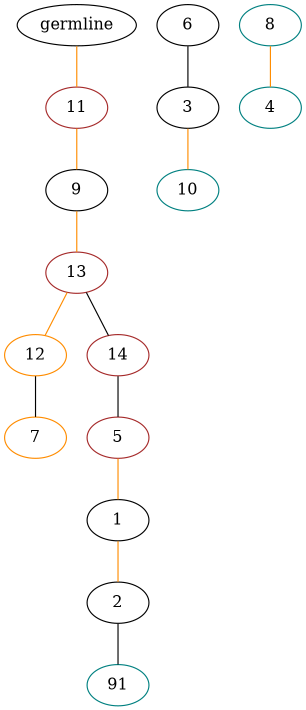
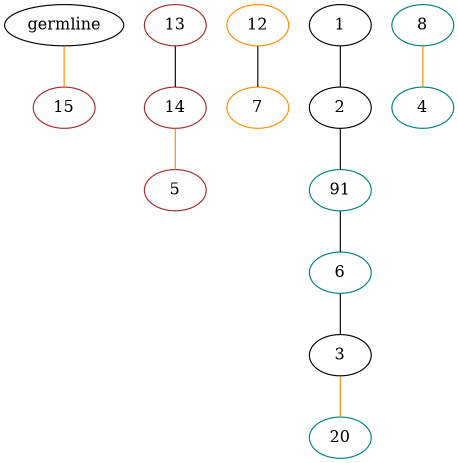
  graph {
    node [color=black]
    edge [color=darkorange]
    n1 [label=germline]
-   n2 [color=brown label=11]
-   n3 [label=9]
+   n2 [color=brown label=15]
    n4 [color=brown label=13]
    n5 [color=darkorange label=12]
    n6 [color=brown label=14]
    n7 [color=darkorange label=7]
    n8 [color=brown label=5]
    n9 [label=1]
    n10 [label=2]
    n11 [color=teal label=91]
-   n12 [label=6]
+   n12 [color=teal label=6]
    n13 [label=3]
-   n14 [color=teal label=10]
+   n14 [color=teal label=20]
    n15 [color=teal label=8]
    n16 [color=teal label=4]
    n1 -- n2
-   n2 -- n3
-   n3 -- n4
-   n4 -- n5
    n4 -- n6 [color=black]
    n5 -- n7 [color=black]
-   n6 -- n8 [color=black]
-   n8 -- n9
-   n9 -- n10
+   n6 -- n8
+   n9 -- n10 [color=black]
    n10 -- n11 [color=black]
+   n11 -- n12 [color=black]
    n12 -- n13 [color=black]
    n13 -- n14
    n15 -- n16
  }
